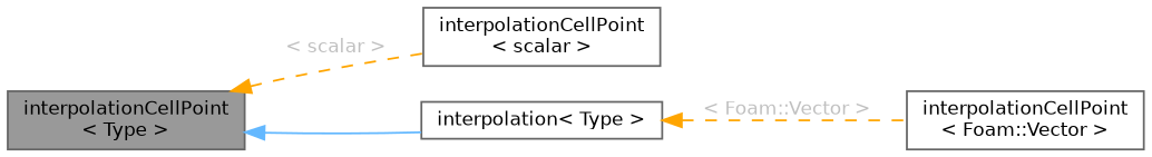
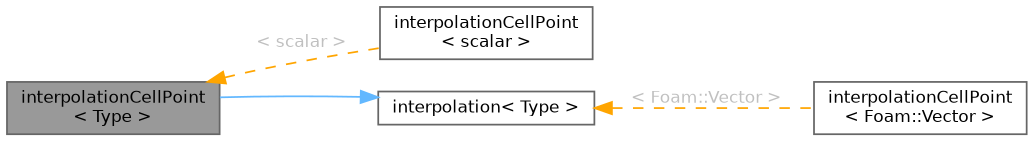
  digraph {
    rankdir=LR
    node [color=gray40 fillcolor=white fontname=Helvetica fontsize=10 shape=box style=filled]
    edge [color=orange dir=back fontcolor=grey fontname=Helvetica fontsize=10 labelfontname=Helvetica labelfontsize=10 style=dashed]
    n1 [fillcolor=grey60 fontcolor=black height=0.2 label="interpolationCellPoint\l\< Type \>" width=0.4]
    n2 [height=0.2 label="interpolationCellPoint\l\< scalar \>" width=0.4]
    n3 [height=0.2 label="interpolationCellPoint\l\< Foam::Vector \>" width=0.4]
    n4 [height=0.2 label="interpolation\< Type \>" width=0.4]
    n1 -> n2 [label=" \< scalar \>"]
-   n1 -> n4 [color=steelblue1 style=solid fontcolor=""]
+   n4 -> n1 [color=steelblue1 style=solid fontcolor=""]
    n4 -> n3 [label=" \< Foam::Vector \>"]
  }
